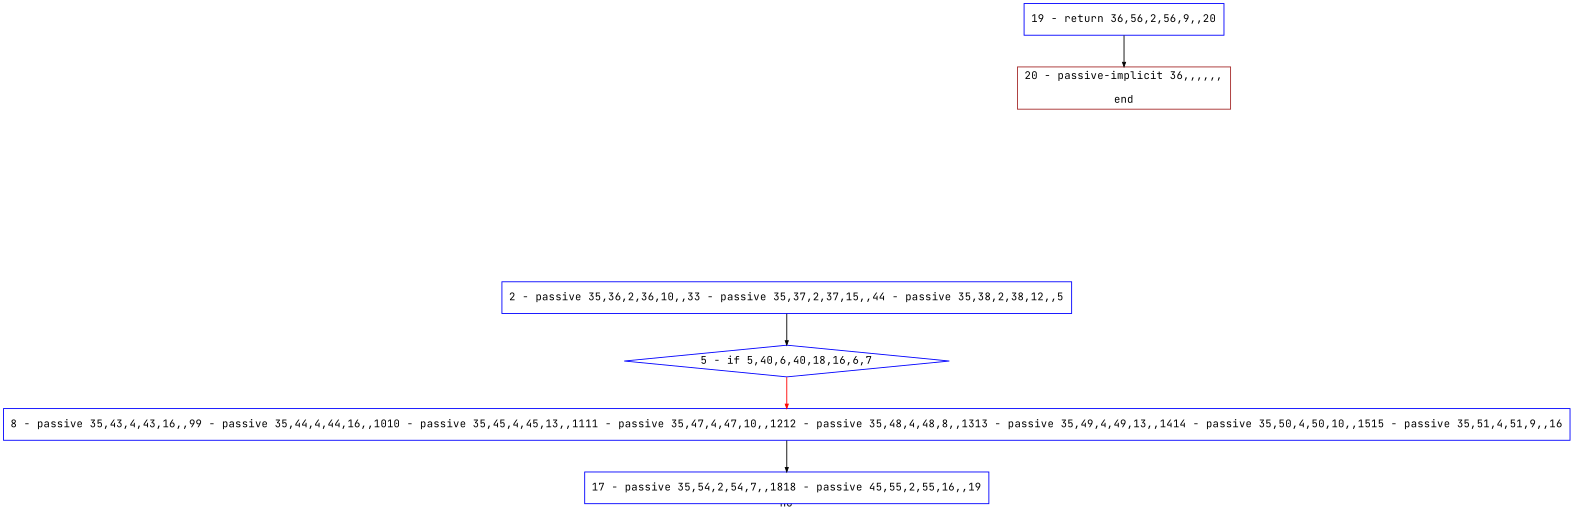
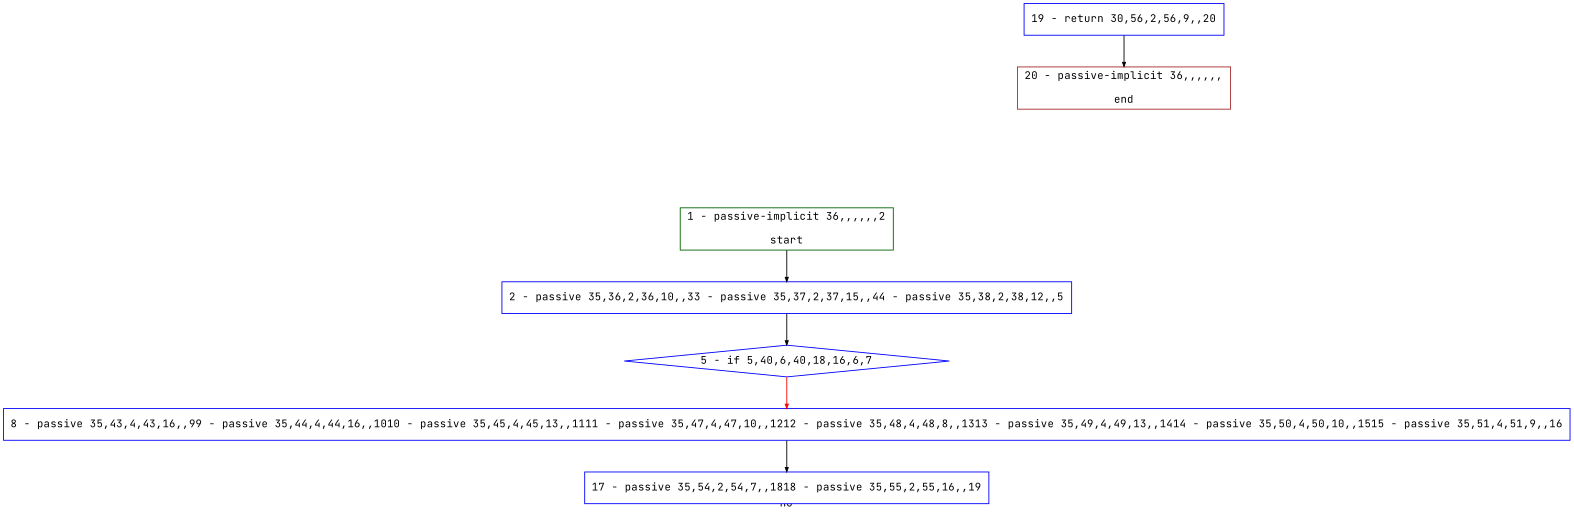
  digraph {
    bgcolor=white
    compound=true
    fillcolor="#FFFFCC"
    fontname="JetBrains Mono"
    fontsize=12
    pack=true
    packmode=clust
    style="rounded,filled"
    node [color="#0000ff" compound=true fillcolor="#ffffff" fixedsize=false fontname="JetBrains Mono" fontsize=12 node_initialized=no shape=box style=filled]
    edge [arrowhead=normal arrowsize=0.5 arrowtail=none color="#000000" compound=true dir=forward fontcolor=black fontname="JetBrains Mono" fontsize=12]
    n1 [label="2 - passive 35,36,2,36,10,,33 - passive 35,37,2,37,15,,44 - passive 35,38,2,38,12,,5"]
    n2 [label="5 - if 5,40,6,40,18,16,6,7" shape=diamond]
    n3 [label="8 - passive 35,43,4,43,16,,99 - passive 35,44,4,44,16,,1010 - passive 35,45,4,45,13,,1111 - passive 35,47,4,47,10,,1212 - passive 35,48,4,48,8,,1313 - passive 35,49,4,49,13,,1414 - passive 35,50,4,50,10,,1515 - passive 35,51,4,51,9,,16"]
-   n5 [label="17 - passive 35,54,2,54,7,,1818 - passive 45,55,2,55,16,,19"]
-   n6 [label="19 - return 36,56,2,56,9,,20"]
+   n4 [color="#006400" label="1 - passive-implicit 36,,,,,,2\n\nstart"]
+   n5 [label="17 - passive 35,54,2,54,7,,1818 - passive 35,55,2,55,16,,19"]
+   n6 [label="19 - return 30,56,2,56,9,,20"]
    n7 [color="#a52a2a" label="20 - passive-implicit 36,,,,,,\n\nend"]
    n1 -> n2
    n2 -> n3 [color="#ff0000" label=no]
    n3 -> n5
+   n4 -> n1
    n6 -> n7
  }
